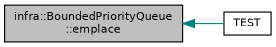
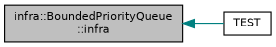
  digraph {
    rankdir=LR
    node [color=black fontname=Helvetica fontsize=10 shape=record style=filled]
-   n1 [fillcolor=grey75 fontcolor=black height=0.2 label="infra::BoundedPriorityQueue\l::emplace" width=0.4]
+   n1 [fillcolor=grey75 fontcolor=black height=0.2 label="infra::BoundedPriorityQueue\l::infra" width=0.4]
    n2 [fillcolor=white height=0.2 label=TEST width=0.4]
    n1 -> n2 [color=teal dir=back fontname=Helvetica fontsize=10 labelfontname=Helvetica labelfontsize=10 style=solid]
  }
